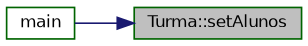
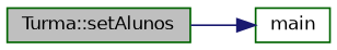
  digraph {
    rankdir=RL
    node [color=darkgreen fontname=Helvetica fontsize=10 shape=record style=filled]
    n1 [fillcolor=grey75 fontcolor=black height=0.2 label="Turma::setAlunos" width=0.4]
    n2 [fillcolor=white height=0.2 label=main width=0.4]
-   n1 -> n2 [color=midnightblue dir=back fontname=Helvetica fontsize=10 labelfontname=Helvetica labelfontsize=10 style=solid]
+   n2 -> n1 [color=midnightblue dir=back fontname=Helvetica fontsize=10 labelfontname=Helvetica labelfontsize=10 style=solid]
  }
